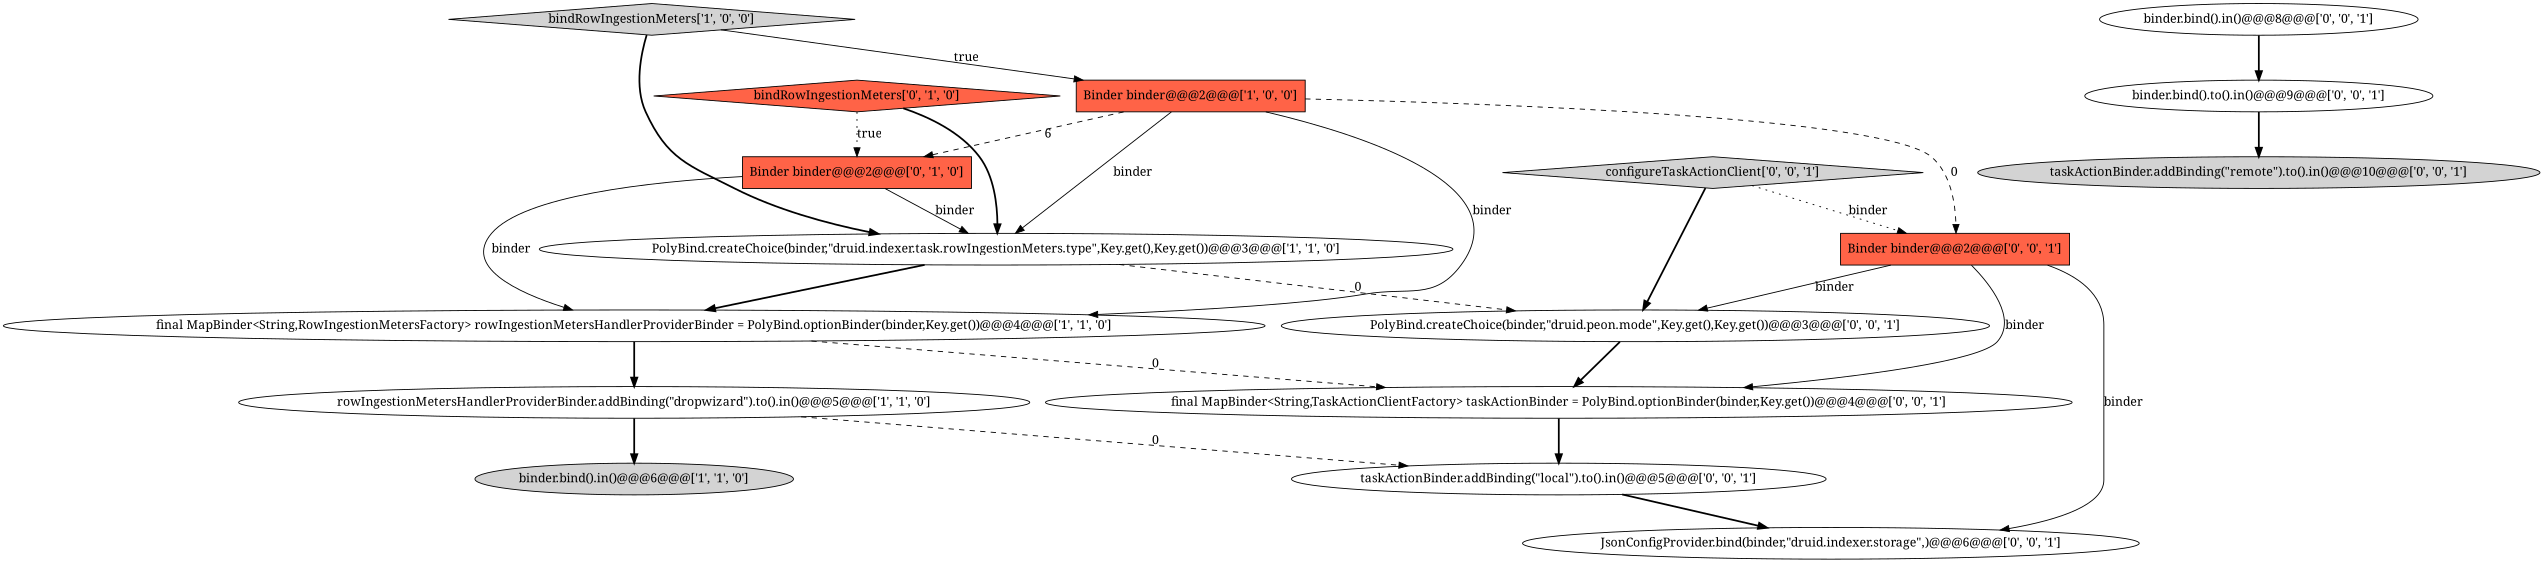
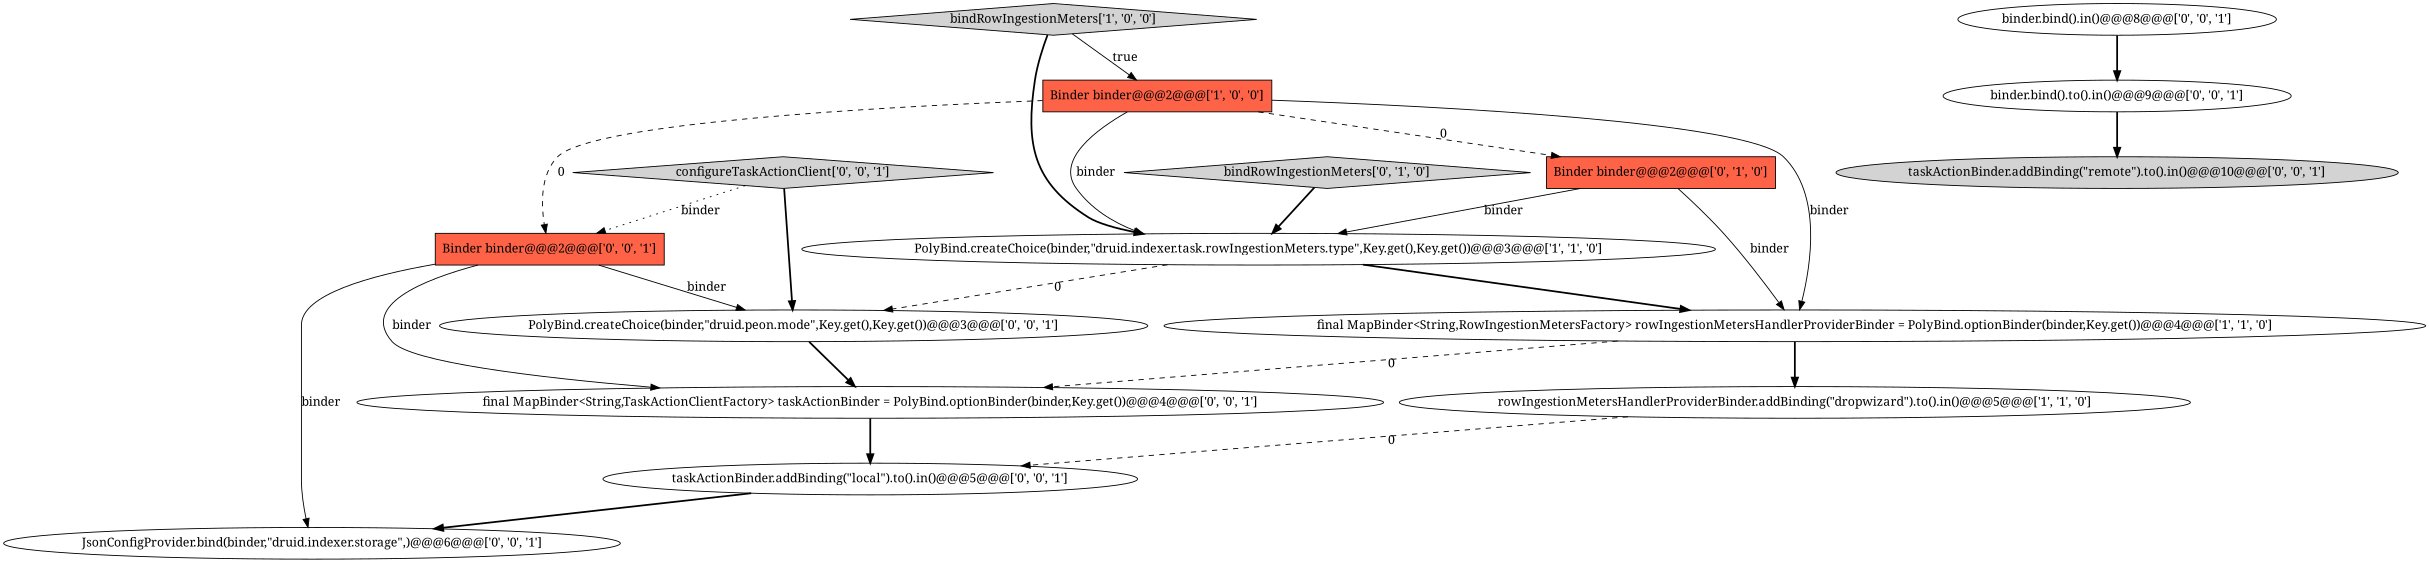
  digraph {
    fontname="Noto Serif"
    node [fillcolor=white fontname="Noto Serif" shape=ellipse style=filled]
    edge [fontname="Noto Serif" style=bold]
-   n1 [fillcolor=lightgray label="binder.bind().in()@@@6@@@['1', '1', '0']"]
    n2 [label="rowIngestionMetersHandlerProviderBinder.addBinding(\"dropwizard\").to().in()@@@5@@@['1', '1', '0']"]
    n3 [label="taskActionBinder.addBinding(\"local\").to().in()@@@5@@@['0', '0', '1']"]
    n4 [label="JsonConfigProvider.bind(binder,\"druid.indexer.storage\",)@@@6@@@['0', '0', '1']"]
    n5 [fillcolor=lightgray label="configureTaskActionClient['0', '0', '1']" shape=diamond]
    n6 [fillcolor=tomato label="Binder binder@@@2@@@['0', '0', '1']" shape=box]
    n7 [label="PolyBind.createChoice(binder,\"druid.peon.mode\",Key.get(),Key.get())@@@3@@@['0', '0', '1']"]
    n8 [label="final MapBinder<String,TaskActionClientFactory> taskActionBinder = PolyBind.optionBinder(binder,Key.get())@@@4@@@['0', '0', '1']"]
    n9 [fillcolor=lightgray label="bindRowIngestionMeters['1', '0', '0']" shape=diamond]
    n10 [label="PolyBind.createChoice(binder,\"druid.indexer.task.rowIngestionMeters.type\",Key.get(),Key.get())@@@3@@@['1', '1', '0']"]
    n11 [fillcolor=tomato label="Binder binder@@@2@@@['1', '0', '0']" shape=box]
    n12 [label="final MapBinder<String,RowIngestionMetersFactory> rowIngestionMetersHandlerProviderBinder = PolyBind.optionBinder(binder,Key.get())@@@4@@@['1', '1', '0']"]
    n13 [fillcolor=tomato label="Binder binder@@@2@@@['0', '1', '0']" shape=box]
    n14 [label="binder.bind().in()@@@8@@@['0', '0', '1']"]
    n15 [label="binder.bind().to().in()@@@9@@@['0', '0', '1']"]
    n16 [fillcolor=lightgray label="taskActionBinder.addBinding(\"remote\").to().in()@@@10@@@['0', '0', '1']"]
-   n17 [fillcolor=tomato label="bindRowIngestionMeters['0', '1', '0']" shape=diamond]
-   n2 -> n1
+   n17 [fillcolor=lightgray label="bindRowIngestionMeters['0', '1', '0']" shape=diamond]
    n2 -> n3 [label=0 style=dashed]
    n3 -> n4
    n5 -> n6 [label=binder style=dotted]
    n5 -> n7
    n6 -> n4 [label=binder style=solid]
    n6 -> n7 [label=binder style=solid]
    n6 -> n8 [label=binder style=solid]
    n7 -> n8
    n8 -> n3
    n9 -> n10
    n9 -> n11 [label=true style=solid]
    n10 -> n7 [label=0 style=dashed]
    n10 -> n12
    n11 -> n6 [label=0 style=dashed]
    n11 -> n10 [label=binder style=solid]
    n11 -> n12 [label=binder style=solid]
-   n11 -> n13 [label=6 style=dashed]
+   n11 -> n13 [label=0 style=dashed]
    n12 -> n2
    n12 -> n8 [label=0 style=dashed]
    n13 -> n10 [label=binder style=solid]
    n13 -> n12 [label=binder style=solid]
    n14 -> n15
    n15 -> n16
    n17 -> n10
-   n17 -> n13 [label=true style=dotted]
  }
